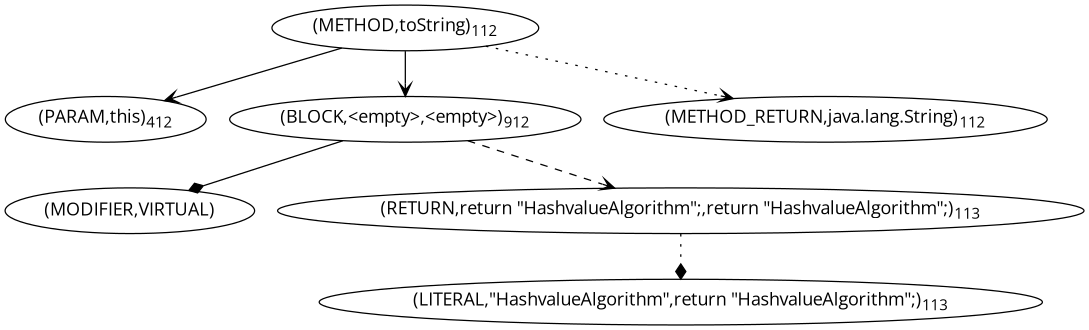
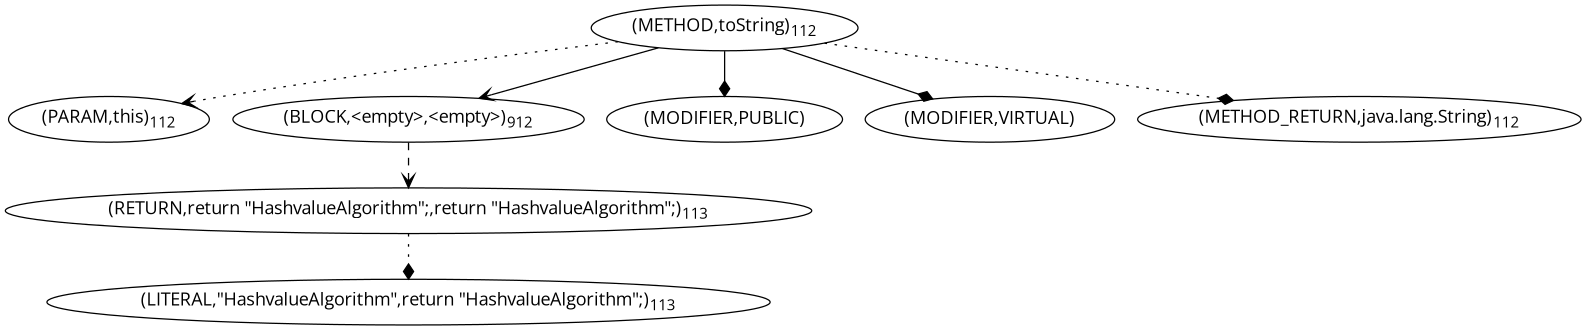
  digraph {
    fontname="Open Sans"
    node [fontname="Open Sans"]
    edge [arrowhead=vee fontname="Open Sans" style=solid]
    n1 [label=<(METHOD,toString)<SUB>112</SUB>>]
-   n2 [label=<(PARAM,this)<SUB>412</SUB>>]
+   n2 [label=<(PARAM,this)<SUB>112</SUB>>]
    n3 [label=<(BLOCK,&lt;empty&gt;,&lt;empty&gt;)<SUB>912</SUB>>]
+   n4 [label=<(MODIFIER,PUBLIC)>]
    n5 [label=<(MODIFIER,VIRTUAL)>]
    n6 [label=<(METHOD_RETURN,java.lang.String)<SUB>112</SUB>>]
    n7 [label=<(RETURN,return &quot;HashvalueAlgorithm&quot;;,return &quot;HashvalueAlgorithm&quot;;)<SUB>113</SUB>>]
    n8 [label=<(LITERAL,&quot;HashvalueAlgorithm&quot;,return &quot;HashvalueAlgorithm&quot;;)<SUB>113</SUB>>]
-   n1 -> n2
+   n1 -> n2 [style=dotted]
    n1 -> n3
-   n3 -> n5 [arrowhead=diamond]
-   n1 -> n6 [style=dotted]
+   n1 -> n4 [arrowhead=diamond]
+   n1 -> n5 [arrowhead=diamond]
+   n1 -> n6 [arrowhead=diamond style=dotted]
    n3 -> n7 [style=dashed]
    n7 -> n8 [arrowhead=diamond style=dotted]
  }
